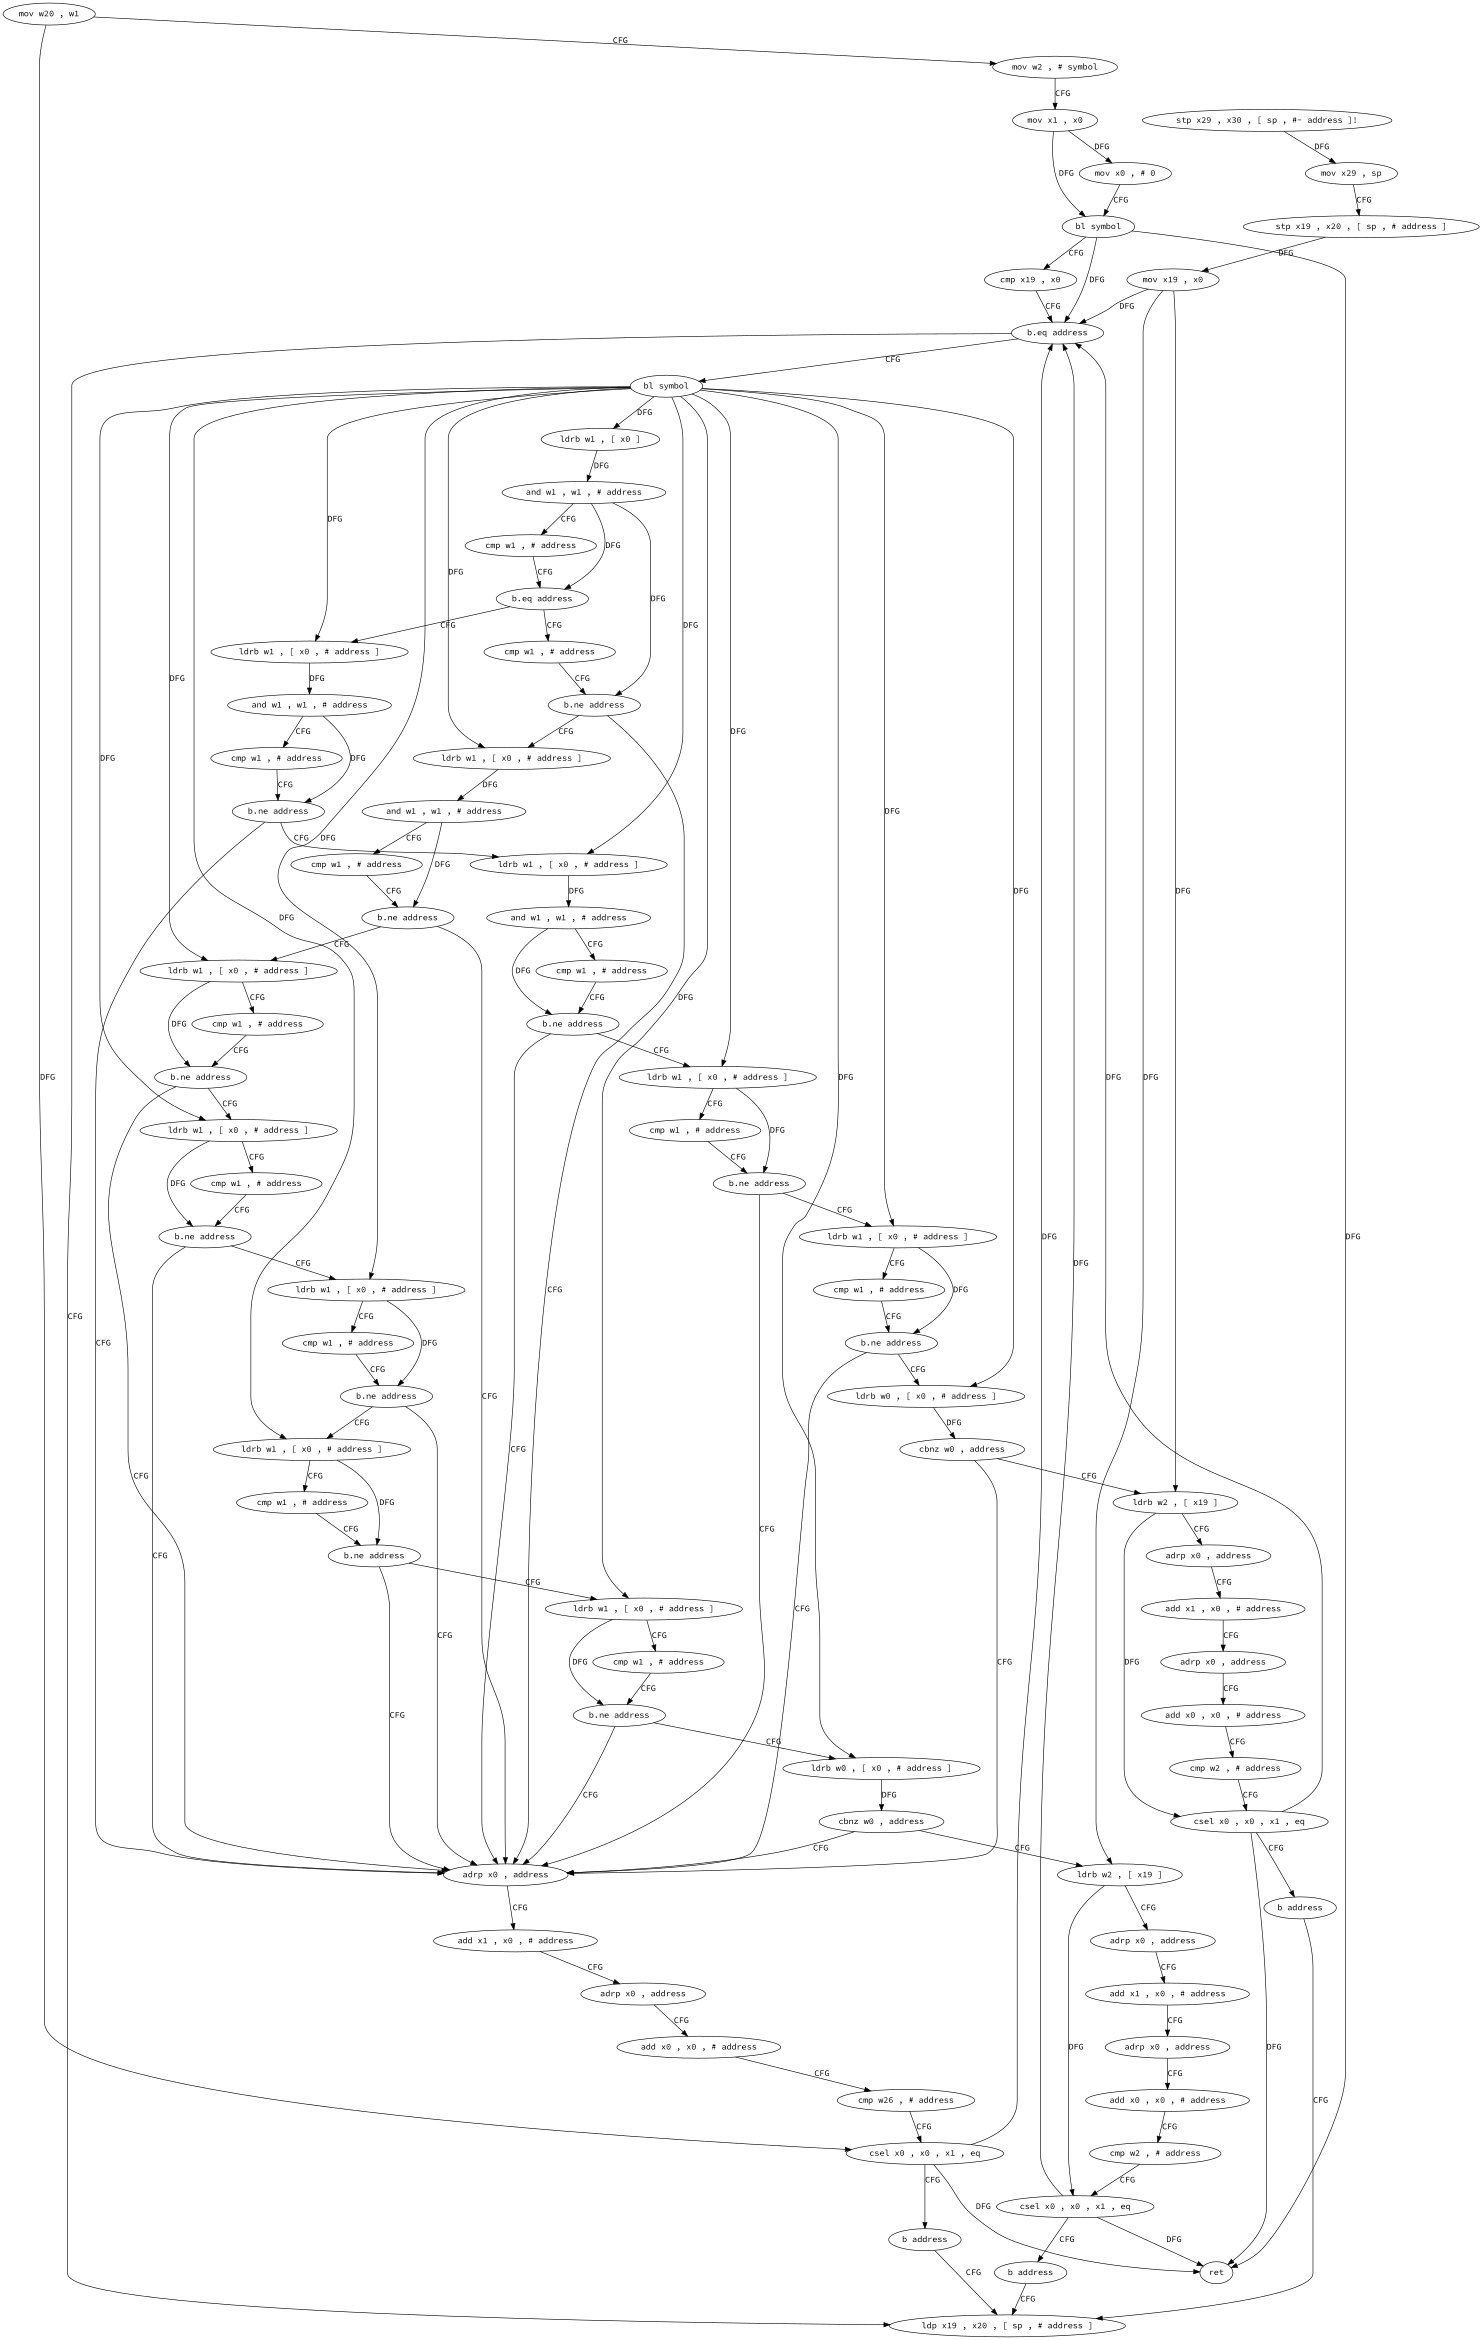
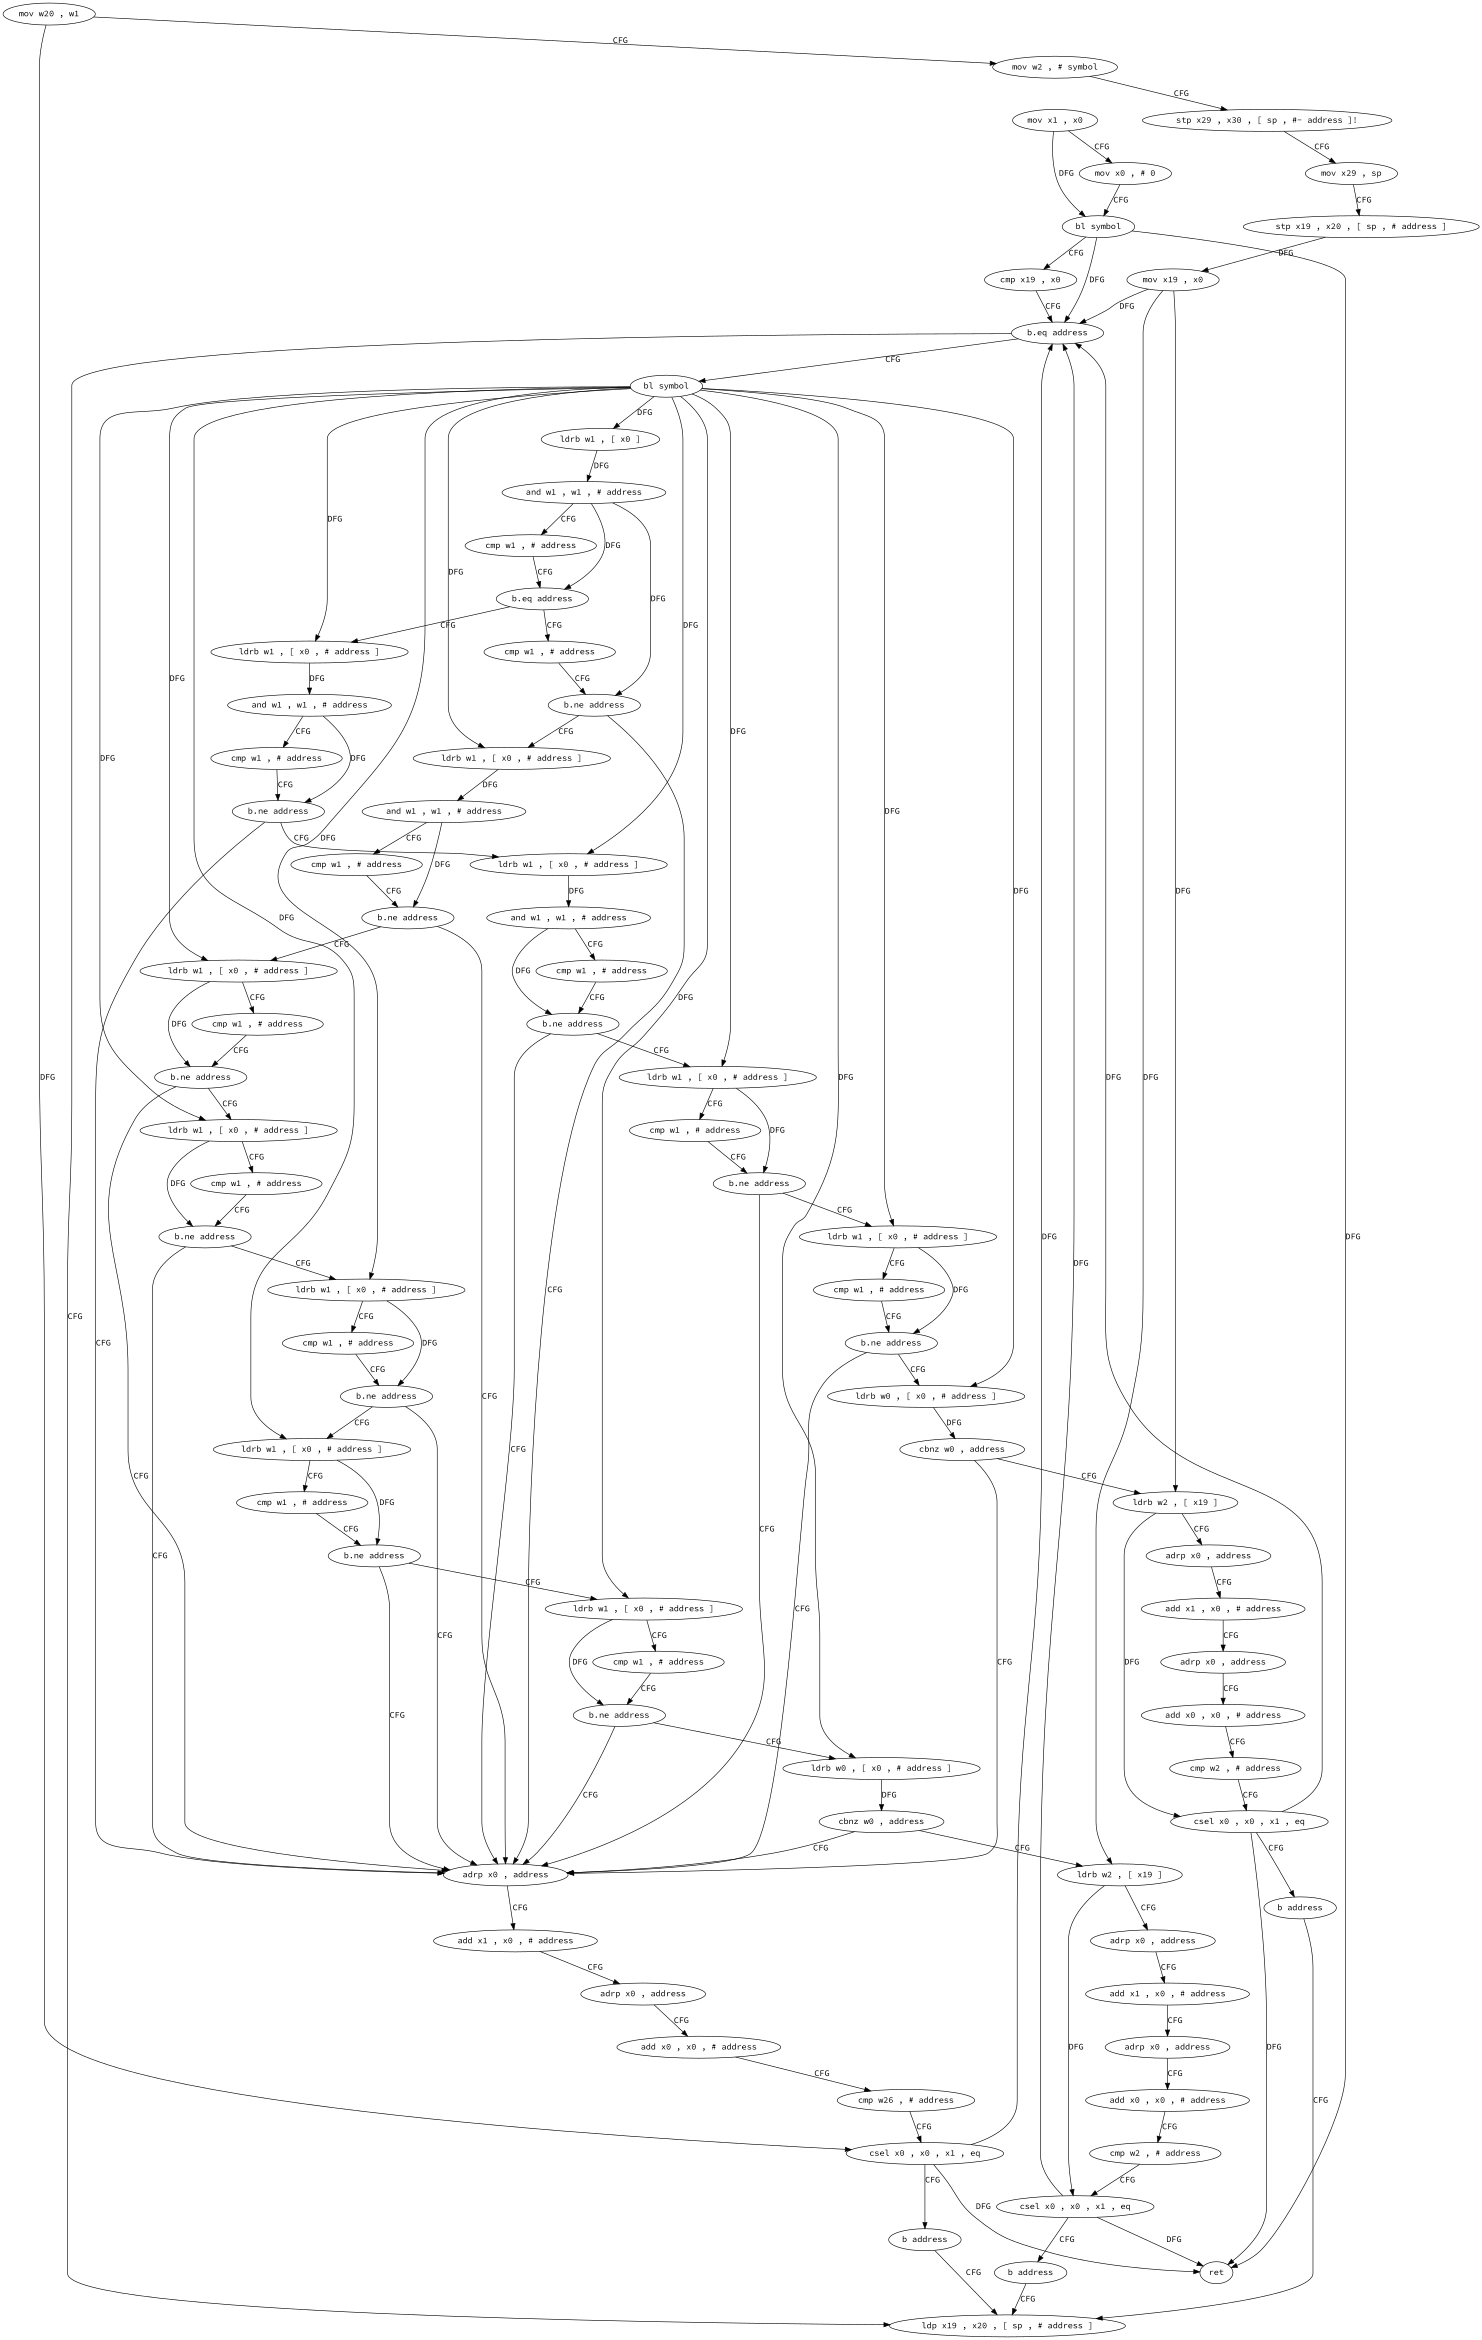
  digraph {
    fontname="Source Code Pro"
    node [fontname="Source Code Pro"]
    edge [fontname="Source Code Pro"]
    n1 [label="stp x29 , x30 , [ sp , #- address ]!"]
    n2 [label="mov x29 , sp"]
    n3 [label="stp x19 , x20 , [ sp , # address ]"]
    n4 [label="mov x19 , x0"]
    n5 [label="b.eq address"]
    n6 [label="ldrb w2 , [ x19 ]"]
    n7 [label="ldrb w2 , [ x19 ]"]
    n8 [label="mov w20 , w1"]
    n9 [label="mov w2 , # symbol"]
    n10 [label="csel x0 , x0 , x1 , eq"]
    n11 [label="bl symbol"]
    n12 [label="ldp x19 , x20 , [ sp , # address ]"]
    n13 [label="adrp x0 , address"]
    n14 [label="csel x0 , x0 , x1 , eq"]
    n15 [label="adrp x0 , address"]
    n16 [label="csel x0 , x0 , x1 , eq"]
    n17 [label="mov x1 , x0"]
    n18 [label=ret]
    n19 [label="b address"]
    n20 [label="mov x0 , # 0"]
    n21 [label="bl symbol"]
    n22 [label="cmp x19 , x0"]
    n23 [label="ldrb w1 , [ x0 ]"]
    n24 [label="ldrb w1 , [ x0 , # address ]"]
    n25 [label="ldrb w1 , [ x0 , # address ]"]
    n26 [label="ldrb w1 , [ x0 , # address ]"]
    n27 [label="ldrb w1 , [ x0 , # address ]"]
    n28 [label="ldrb w1 , [ x0 , # address ]"]
    n29 [label="ldrb w1 , [ x0 , # address ]"]
    n30 [label="ldrb w1 , [ x0 , # address ]"]
    n31 [label="ldrb w0 , [ x0 , # address ]"]
    n32 [label="ldrb w1 , [ x0 , # address ]"]
    n33 [label="ldrb w1 , [ x0 , # address ]"]
    n34 [label="ldrb w1 , [ x0 , # address ]"]
    n35 [label="ldrb w0 , [ x0 , # address ]"]
    n36 [label="and w1 , w1 , # address"]
    n37 [label="and w1 , w1 , # address"]
    n38 [label="and w1 , w1 , # address"]
    n39 [label="and w1 , w1 , # address"]
    n40 [label="cmp w1 , # address"]
    n41 [label="b.ne address"]
    n42 [label="cmp w1 , # address"]
    n43 [label="b.ne address"]
    n44 [label="cmp w1 , # address"]
    n45 [label="b.ne address"]
    n46 [label="cmp w1 , # address"]
    n47 [label="b.ne address"]
    n48 [label="cbnz w0 , address"]
    n49 [label="cmp w1 , # address"]
    n50 [label="b.ne address"]
    n51 [label="cmp w1 , # address"]
    n52 [label="b.ne address"]
    n53 [label="cmp w1 , # address"]
    n54 [label="b.ne address"]
    n55 [label="cbnz w0 , address"]
    n56 [label="cmp w1 , # address"]
    n57 [label="b.eq address"]
    n58 [label="b.ne address"]
    n59 [label="cmp w1 , # address"]
    n60 [label="adrp x0 , address"]
    n61 [label="cmp w1 , # address"]
    n62 [label="b.ne address"]
    n63 [label="add x1 , x0 , # address"]
    n64 [label="adrp x0 , address"]
    n65 [label="cmp w1 , # address"]
    n66 [label="b.ne address"]
    n67 [label="cmp w1 , # address"]
    n68 [label="b.ne address"]
    n69 [label="add x0 , x0 , # address"]
    n70 [label="cmp w26 , # address"]
    n71 [label="add x1 , x0 , # address"]
    n72 [label="b address"]
    n73 [label="adrp x0 , address"]
    n74 [label="add x0 , x0 , # address"]
    n75 [label="cmp w2 , # address"]
    n76 [label="add x1 , x0 , # address"]
    n77 [label="b address"]
    n78 [label="adrp x0 , address"]
    n79 [label="add x0 , x0 , # address"]
    n80 [label="cmp w2 , # address"]
-   n1 -> n2 [label=DFG]
+   n1 -> n2 [label=CFG]
    n2 -> n3 [label=CFG]
    n3 -> n4 [label=DFG]
    n4 -> n5 [label=DFG]
    n4 -> n6 [label=DFG]
    n4 -> n7 [label=DFG]
    n5 -> n11 [label=CFG]
    n5 -> n12 [label=CFG]
    n6 -> n13 [label=CFG]
    n6 -> n14 [label=DFG]
    n7 -> n15 [label=CFG]
    n7 -> n16 [label=DFG]
    n8 -> n9 [label=CFG]
    n8 -> n10 [label=DFG]
-   n9 -> n17 [label=CFG]
+   n9 -> n1 [label=CFG]
    n10 -> n5 [label=DFG]
    n10 -> n18 [label=DFG]
    n10 -> n19 [label=CFG]
    n11 -> n23 [label=DFG]
    n11 -> n24 [label=DFG]
    n11 -> n25 [label=DFG]
    n11 -> n26 [label=DFG]
    n11 -> n27 [label=DFG]
    n11 -> n28 [label=DFG]
    n11 -> n29 [label=DFG]
    n11 -> n30 [label=DFG]
    n11 -> n31 [label=DFG]
    n11 -> n32 [label=DFG]
    n11 -> n33 [label=DFG]
    n11 -> n34 [label=DFG]
    n11 -> n35 [label=DFG]
    n13 -> n71 [label=CFG]
    n14 -> n5 [label=DFG]
    n14 -> n18 [label=DFG]
    n14 -> n72 [label=CFG]
    n15 -> n76 [label=CFG]
    n16 -> n5 [label=DFG]
    n16 -> n18 [label=DFG]
    n16 -> n77 [label=CFG]
-   n17 -> n20 [label=DFG]
+   n17 -> n20 [label=CFG]
    n17 -> n21 [label=DFG]
    n19 -> n12 [label=CFG]
    n20 -> n21 [label=CFG]
    n21 -> n5 [label=DFG]
    n21 -> n18 [label=DFG]
    n21 -> n22 [label=CFG]
    n22 -> n5 [label=CFG]
    n23 -> n36 [label=DFG]
    n24 -> n37 [label=DFG]
    n25 -> n38 [label=DFG]
    n26 -> n39 [label=DFG]
    n27 -> n40 [label=CFG]
    n27 -> n41 [label=DFG]
    n28 -> n42 [label=CFG]
    n28 -> n43 [label=DFG]
    n29 -> n44 [label=CFG]
    n29 -> n45 [label=DFG]
    n30 -> n46 [label=CFG]
    n30 -> n47 [label=DFG]
    n31 -> n48 [label=DFG]
    n32 -> n49 [label=CFG]
    n32 -> n50 [label=DFG]
    n33 -> n51 [label=CFG]
    n33 -> n52 [label=DFG]
    n34 -> n53 [label=CFG]
    n34 -> n54 [label=DFG]
    n35 -> n55 [label=DFG]
    n36 -> n56 [label=CFG]
    n36 -> n57 [label=DFG]
    n36 -> n58 [label=DFG]
    n37 -> n61 [label=CFG]
    n37 -> n62 [label=DFG]
    n38 -> n65 [label=CFG]
    n38 -> n66 [label=DFG]
    n39 -> n67 [label=CFG]
    n39 -> n68 [label=DFG]
    n40 -> n41 [label=CFG]
    n41 -> n29 [label=CFG]
    n41 -> n60 [label=CFG]
    n42 -> n43 [label=CFG]
    n43 -> n30 [label=CFG]
    n43 -> n60 [label=CFG]
    n44 -> n45 [label=CFG]
    n45 -> n31 [label=CFG]
    n45 -> n60 [label=CFG]
    n46 -> n47 [label=CFG]
    n47 -> n32 [label=CFG]
    n47 -> n60 [label=CFG]
    n48 -> n6 [label=CFG]
    n48 -> n60 [label=CFG]
    n49 -> n50 [label=CFG]
    n50 -> n33 [label=CFG]
    n50 -> n60 [label=CFG]
    n51 -> n52 [label=CFG]
    n52 -> n34 [label=CFG]
    n52 -> n60 [label=CFG]
    n53 -> n54 [label=CFG]
    n54 -> n35 [label=CFG]
    n54 -> n60 [label=CFG]
    n55 -> n7 [label=CFG]
    n55 -> n60 [label=CFG]
    n56 -> n57 [label=CFG]
    n57 -> n24 [label=CFG]
    n57 -> n59 [label=CFG]
    n58 -> n26 [label=CFG]
    n58 -> n60 [label=CFG]
    n59 -> n58 [label=CFG]
    n60 -> n63 [label=CFG]
    n61 -> n62 [label=CFG]
    n62 -> n25 [label=CFG]
    n62 -> n60 [label=CFG]
    n63 -> n64 [label=CFG]
    n64 -> n69 [label=CFG]
    n65 -> n66 [label=CFG]
    n66 -> n27 [label=CFG]
    n66 -> n60 [label=CFG]
    n67 -> n68 [label=CFG]
    n68 -> n28 [label=CFG]
    n68 -> n60 [label=CFG]
    n69 -> n70 [label=CFG]
    n70 -> n10 [label=CFG]
    n71 -> n73 [label=CFG]
    n72 -> n12 [label=CFG]
    n73 -> n74 [label=CFG]
    n74 -> n75 [label=CFG]
    n75 -> n14 [label=CFG]
    n76 -> n78 [label=CFG]
    n77 -> n12 [label=CFG]
    n78 -> n79 [label=CFG]
    n79 -> n80 [label=CFG]
    n80 -> n16 [label=CFG]
  }
